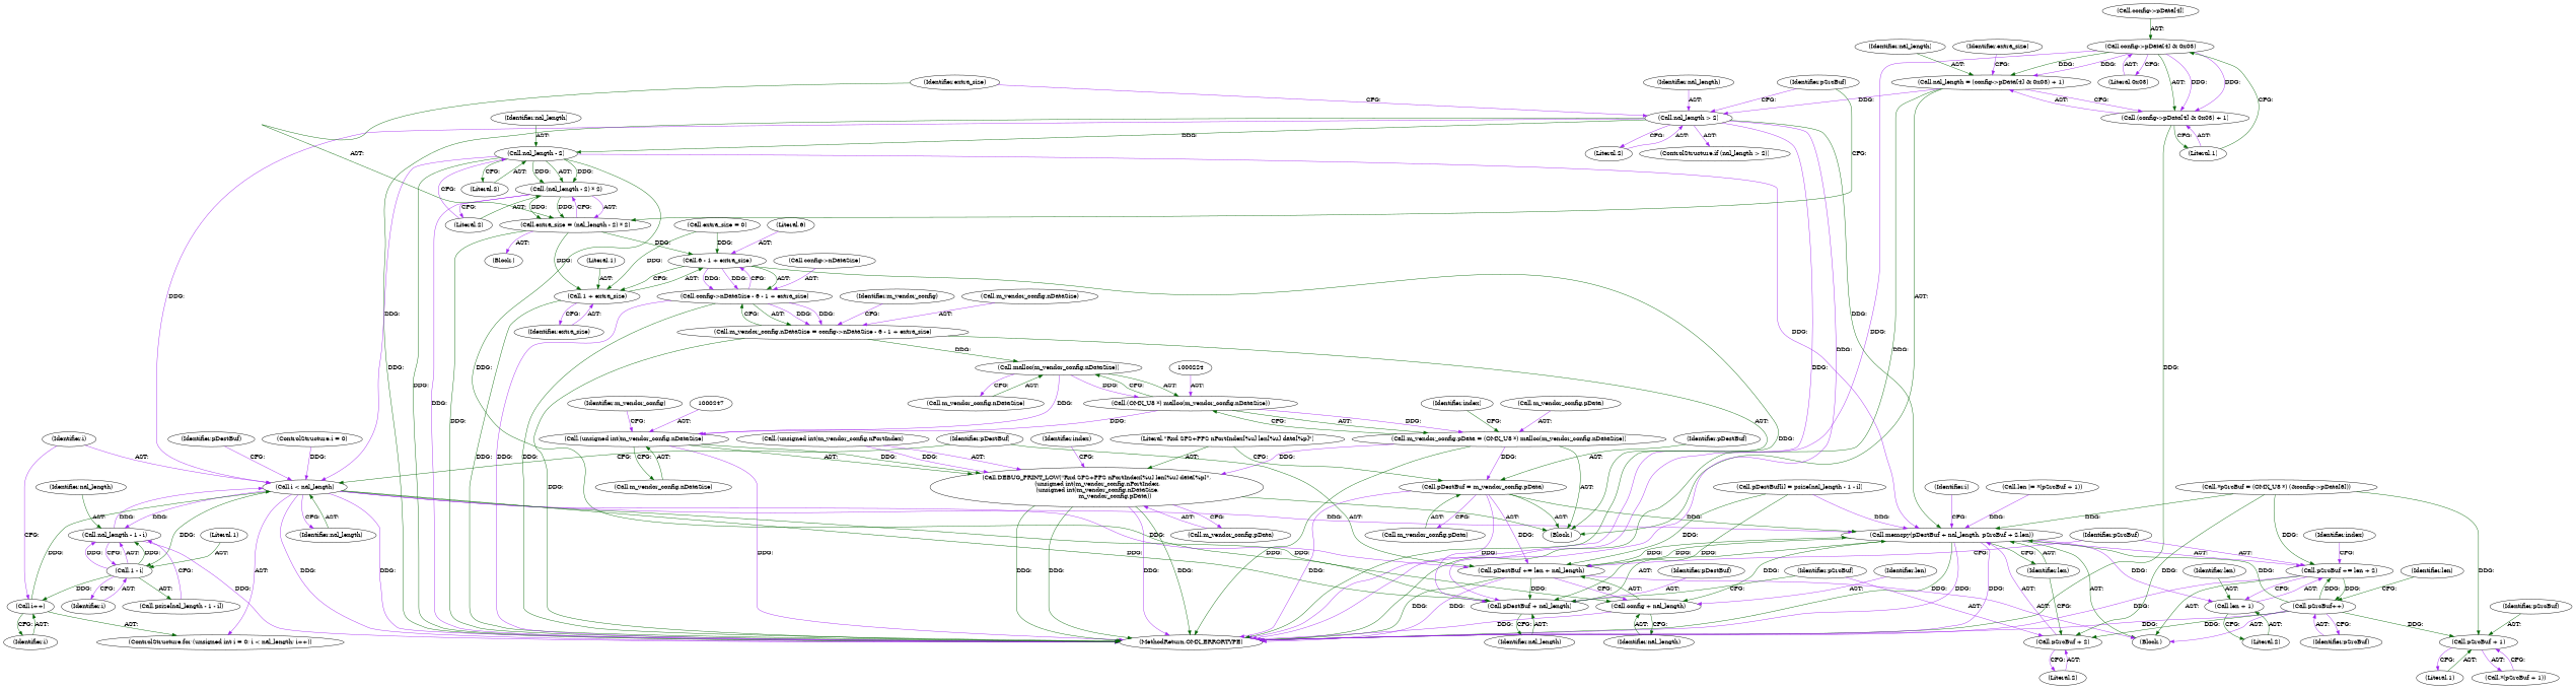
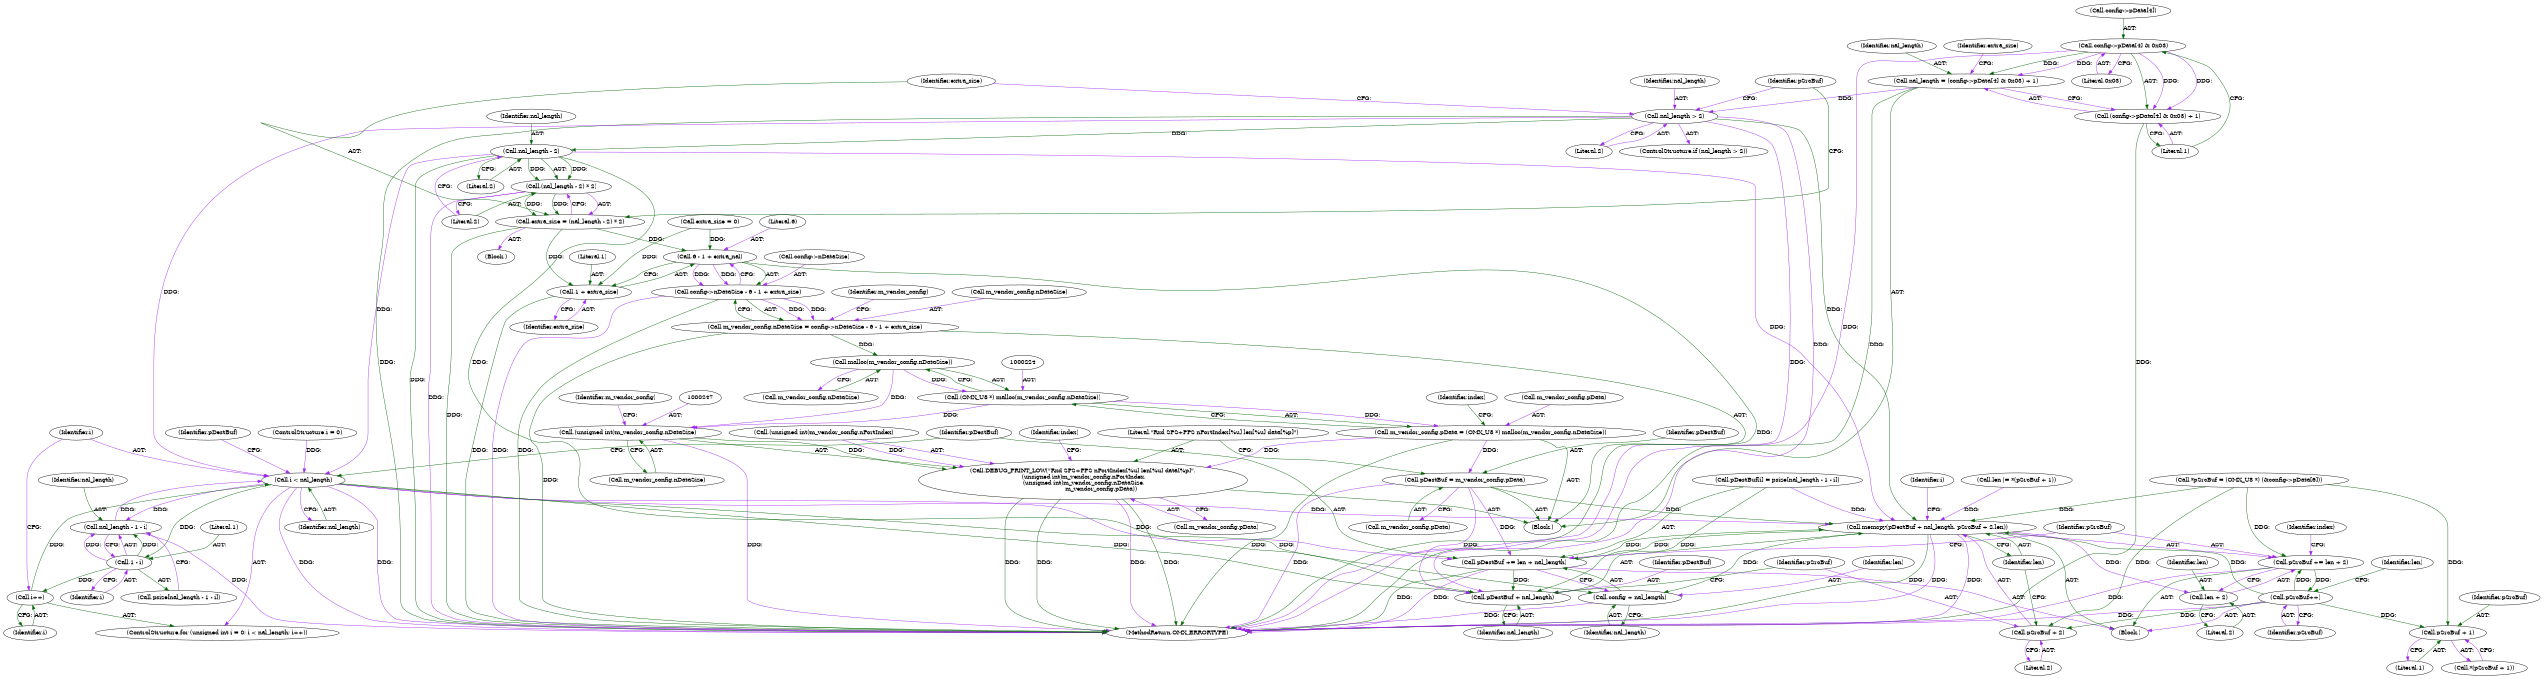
  digraph {
    edge [color=darkgreen]
    n1 [label="(Call,config->pData[4] & 0x03)"]
    n2 [label="(Call,nal_length = (config->pData[4] & 0x03) + 1)"]
    n3 [label="(Call,(config->pData[4] & 0x03) + 1)"]
    n4 [label="(Literal,0x03)"]
    n5 [label="(MethodReturn,OMX_ERRORTYPE)"]
    n6 [label="(Call,nal_length > 2)"]
    n7 [label="(Block,)"]
    n8 [label="(Literal,1)"]
    n9 [label="(Call,nal_length - 2)"]
    n10 [label="(Call,memcpy(pDestBuf + nal_length, pSrcBuf + 2,len))"]
    n11 [label="(Call,pDestBuf + nal_length)"]
    n12 [label="(Call,i < nal_length)"]
    n13 [label="(Literal,2)"]
    n14 [label="(ControlStructure,if (nal_length > 2))"]
    n15 [label="(Call,(nal_length - 2) * 2)"]
    n16 [label="(Literal,2)"]
    n17 [label="(Call,pDestBuf += len + nal_length)"]
    n18 [label="(Call,config + nal_length)"]
    n19 [label="(Call,pSrcBuf += len + 2)"]
-   n20 [label="(Call,len + 1)"]
+   n20 [label="(Call,len + 2)"]
    n21 [label="(Block,)"]
    n22 [label="(Identifier,len)"]
    n23 [label="(Identifier,nal_length)"]
    n24 [label="(Call,nal_length - 1 - i)"]
    n25 [label="(Call,1 - i)"]
    n26 [label="(Identifier,nal_length)"]
    n27 [label="(ControlStructure,for (unsigned int i = 0; i < nal_length; i++))"]
    n28 [label="(Call,extra_size = (nal_length - 2) * 2)"]
    n29 [label="(Literal,2)"]
-   n30 [label="(Call,6 - 1 + extra_size)"]
+   n30 [label="(Call,6 - 1 + extra_nal)"]
    n31 [label="(Call,1 + extra_size)"]
    n32 [label="(Block,)"]
    n33 [label="(Call,config->nDataSize - 6 - 1 + extra_size)"]
    n34 [label="(Identifier,extra_size)"]
    n35 [label="(Call,m_vendor_config.nDataSize = config->nDataSize - 6 - 1 + extra_size)"]
    n36 [label="(Call,malloc(m_vendor_config.nDataSize))"]
    n37 [label="(Call,(OMX_U8 *) malloc(m_vendor_config.nDataSize))"]
    n38 [label="(Call,(unsigned int)m_vendor_config.nDataSize)"]
    n39 [label="(Call,m_vendor_config.nDataSize)"]
    n40 [label="(Call,m_vendor_config.pData = (OMX_U8 *) malloc(m_vendor_config.nDataSize))"]
    n41 [label="(Call,DEBUG_PRINT_LOW(\"Rxd SPS+PPS nPortIndex[%u] len[%u] data[%p]\",\n (unsigned int)m_vendor_config.nPortIndex,\n (unsigned int)m_vendor_config.nDataSize,\n                    m_vendor_config.pData))"]
    n42 [label="(Call,m_vendor_config.nDataSize)"]
    n43 [label="(Call,pDestBuf = m_vendor_config.pData)"]
    n44 [label="(Call,m_vendor_config.pData)"]
    n45 [label="(Call,m_vendor_config.pData)"]
    n46 [label="(Identifier,nal_length)"]
    n47 [label="(Call,pSrcBuf++)"]
    n48 [label="(Literal,2)"]
    n49 [label="(Call,pSrcBuf + 2)"]
    n50 [label="(Call,pSrcBuf + 1)"]
    n51 [label="(Identifier,pSrcBuf)"]
    n52 [label="(Call,*(pSrcBuf + 1))"]
    n53 [label="(Literal,1)"]
    n54 [label="(Literal,2)"]
    n55 [label="(Call,psize[nal_length - 1 - i])"]
    n56 [label="(Call,i++)"]
    n57 [label="(Identifier,i)"]
    n58 [label="(Identifier,i)"]
    n59 [label="(Identifier,i)"]
    n60 [label="(Identifier,len)"]
    n61 [label="(Call,m_vendor_config.pData)"]
    n62 [label="(Identifier,len)"]
    n63 [label="(Identifier,index)"]
    n64 [label="(Identifier,pSrcBuf)"]
    n65 [label="(Call,config->nDataSize)"]
    n66 [label="(Literal,1)"]
    n67 [label="(Literal,\"Rxd SPS+PPS nPortIndex[%u] len[%u] data[%p]\")"]
    n68 [label="(Identifier,nal_length)"]
    n69 [label="(Call,(unsigned int)m_vendor_config.nPortIndex)"]
    n70 [label="(Identifier,len)"]
    n71 [label="(Identifier,nal_length)"]
    n72 [label="(Identifier,m_vendor_config)"]
    n73 [label="(Identifier,index)"]
    n74 [label="(ControlStructure,i = 0)"]
    n75 [label="(Literal,6)"]
    n76 [label="(Identifier,pSrcBuf)"]
    n77 [label="(Literal,1)"]
    n78 [label="(Call,pDestBuf[i] = psize[nal_length - 1 - i])"]
    n79 [label="(Call,len |= *(pSrcBuf + 1))"]
    n80 [label="(Identifier,pDestBuf)"]
    n81 [label="(Identifier,pSrcBuf)"]
    n82 [label="(Call,*pSrcBuf = (OMX_U8 *) (&config->pData[6]))"]
    n83 [label="(Identifier,nal_length)"]
    n84 [label="(Identifier,m_vendor_config)"]
    n85 [label="(Identifier,i)"]
    n86 [label="(Call,config->pData[4])"]
    n87 [label="(Identifier,pSrcBuf)"]
    n88 [label="(Identifier,nal_length)"]
    n89 [label="(Identifier,pDestBuf)"]
    n90 [label="(Call,m_vendor_config.nDataSize)"]
    n91 [label="(Identifier,pDestBuf)"]
    n92 [label="(Identifier,index)"]
    n93 [label="(Identifier,extra_size)"]
    n94 [label="(Call,extra_size = 0)"]
    n95 [label="(Identifier,pDestBuf)"]
    n96 [label="(Identifier,extra_size)"]
    1000224
    1000247
    n1 -> n2 [label="DDG: "]
    n1 -> n2 [color=purple label="DDG: "]
    n1 -> n3 [label="AST: "]
    n1 -> n3 [color=purple label="DDG: "]
    n1 -> n3 [color=purple label="DDG: "]
    n1 -> n4 [color=purple label="CFG: "]
    n1 -> n5 [color=purple label="DDG: "]
    n2 -> n3 [color=purple label="CFG: "]
    n2 -> n5 [label="DDG: "]
    n2 -> n6 [color=purple label="DDG: "]
    n2 -> n7 [label="AST: "]
    n3 -> n2 [color=purple label="AST: "]
    n3 -> n5 [label="DDG: "]
    n3 -> n8 [label="CFG: "]
    n4 -> n1 [color=purple label="AST: "]
    n6 -> n5 [color=purple label="DDG: "]
    n6 -> n5 [label="DDG: "]
    n6 -> n9 [label="DDG: "]
    n6 -> n10 [label="DDG: "]
    n6 -> n11 [color=purple label="DDG: "]
    n6 -> n12 [color=purple label="DDG: "]
    n6 -> n13 [color=purple label="CFG: "]
    n6 -> n14 [color=purple label="AST: "]
    n8 -> n1 [label="CFG: "]
    n8 -> n3 [color=purple label="AST: "]
    n9 -> n5 [label="DDG: "]
    n9 -> n10 [color=purple label="DDG: "]
    n9 -> n11 [label="DDG: "]
    n9 -> n12 [color=purple label="DDG: "]
    n9 -> n15 [label="AST: "]
    n9 -> n15 [label="DDG: "]
    n9 -> n15 [label="DDG: "]
    n9 -> n16 [label="CFG: "]
    n10 -> n5 [color=purple label="DDG: "]
    n10 -> n5 [label="DDG: "]
    n10 -> n5 [color=purple label="DDG: "]
    n10 -> n17 [label="DDG: "]
    n10 -> n18 [label="DDG: "]
    n10 -> n19 [color=purple label="AST: "]
    n10 -> n20 [color=purple label="DDG: "]
    n10 -> n21 [label="AST: "]
    n10 -> n22 [label="CFG: "]
    n11 -> n10 [label="AST: "]
    n11 -> n23 [label="CFG: "]
    n12 -> n5 [color=purple label="DDG: "]
    n12 -> n5 [color=purple label="DDG: "]
    n12 -> n10 [color=purple label="DDG: "]
    n12 -> n11 [label="DDG: "]
    n12 -> n17 [color=purple label="DDG: "]
    n12 -> n18 [label="DDG: "]
    n12 -> n24 [color=purple label="DDG: "]
    n12 -> n25 [label="DDG: "]
    n12 -> n26 [color=purple label="CFG: "]
    n12 -> n27 [color=purple label="AST: "]
    n13 -> n6 [color=purple label="AST: "]
    n15 -> n5 [color=purple label="DDG: "]
    n15 -> n28 [color=purple label="AST: "]
    n15 -> n28 [label="DDG: "]
    n15 -> n28 [label="DDG: "]
    n15 -> n29 [color=purple label="CFG: "]
    n16 -> n9 [label="AST: "]
    n17 -> n5 [color=purple label="DDG: "]
    n17 -> n5 [label="DDG: "]
    n17 -> n10 [label="DDG: "]
    n17 -> n11 [label="DDG: "]
    n17 -> n18 [color=purple label="CFG: "]
    n17 -> n21 [color=purple label="AST: "]
    n18 -> n5 [color=purple label="DDG: "]
    n18 -> n17 [label="AST: "]
    n18 -> n46 [label="CFG: "]
    n19 -> n5 [color=purple label="DDG: "]
    n19 -> n20 [color=purple label="CFG: "]
    n19 -> n21 [label="AST: "]
    n19 -> n47 [label="DDG: "]
    n20 -> n19 [color=purple label="AST: "]
    n20 -> n48 [label="CFG: "]
    n22 -> n10 [label="AST: "]
    n22 -> n49 [label="CFG: "]
    n23 -> n11 [label="AST: "]
    n24 -> n5 [color=purple label="DDG: "]
    n24 -> n12 [color=purple label="DDG: "]
    n24 -> n25 [color=purple label="CFG: "]
    n25 -> n24 [color=purple label="AST: "]
    n25 -> n24 [label="DDG: "]
    n25 -> n24 [color=purple label="DDG: "]
    n25 -> n55 [label="AST: "]
    n25 -> n56 [label="DDG: "]
    n25 -> n57 [color=purple label="CFG: "]
    n26 -> n12 [label="AST: "]
    n28 -> n5 [label="DDG: "]
    n28 -> n15 [color=purple label="CFG: "]
    n28 -> n30 [label="DDG: "]
    n28 -> n31 [label="DDG: "]
    n28 -> n32 [color=purple label="AST: "]
    n29 -> n9 [color=purple label="CFG: "]
    n29 -> n15 [label="AST: "]
    n30 -> n5 [label="DDG: "]
    n30 -> n31 [label="CFG: "]
    n30 -> n33 [label="AST: "]
    n30 -> n33 [color=purple label="DDG: "]
    n30 -> n33 [color=purple label="DDG: "]
    n31 -> n5 [label="DDG: "]
    n31 -> n30 [label="AST: "]
    n31 -> n34 [color=purple label="CFG: "]
    n33 -> n5 [color=purple label="DDG: "]
    n33 -> n5 [label="DDG: "]
    n33 -> n30 [color=purple label="CFG: "]
    n33 -> n35 [label="AST: "]
    n33 -> n35 [color=purple label="DDG: "]
    n33 -> n35 [color=purple label="DDG: "]
    n34 -> n31 [color=purple label="AST: "]
    n35 -> n5 [label="DDG: "]
    n35 -> n7 [label="AST: "]
    n35 -> n33 [label="CFG: "]
    n35 -> n36 [label="DDG: "]
    n36 -> n37 [label="AST: "]
    n36 -> n37 [color=purple label="DDG: "]
    n36 -> n38 [color=purple label="DDG: "]
    n36 -> n39 [color=purple label="CFG: "]
    n37 -> n36 [label="CFG: "]
    n37 -> n38 [color=purple label="DDG: "]
    n37 -> n40 [label="AST: "]
    n37 -> n40 [color=purple label="DDG: "]
    n38 -> n5 [color=purple label="DDG: "]
    n38 -> n41 [label="AST: "]
    n38 -> n41 [label="DDG: "]
    n38 -> n42 [label="CFG: "]
    n39 -> n36 [label="AST: "]
    n40 -> n5 [label="DDG: "]
    n40 -> n7 [label="AST: "]
    n40 -> n37 [label="CFG: "]
    n40 -> n41 [color=purple label="DDG: "]
    n40 -> n43 [color=purple label="DDG: "]
    n41 -> n5 [label="DDG: "]
    n41 -> n5 [color=purple label="DDG: "]
    n41 -> n5 [label="DDG: "]
    n41 -> n5 [label="DDG: "]
    n41 -> n7 [label="AST: "]
    n41 -> n45 [color=purple label="CFG: "]
    n42 -> n38 [label="AST: "]
    n43 -> n5 [color=purple label="DDG: "]
    n43 -> n7 [label="AST: "]
    n43 -> n10 [label="DDG: "]
    n43 -> n11 [color=purple label="DDG: "]
    n43 -> n17 [color=purple label="DDG: "]
    n43 -> n44 [color=purple label="CFG: "]
    n44 -> n43 [label="AST: "]
    n45 -> n41 [color=purple label="AST: "]
    n46 -> n18 [label="AST: "]
    n47 -> n5 [color=purple label="DDG: "]
    n47 -> n10 [label="DDG: "]
    n47 -> n19 [label="DDG: "]
    n47 -> n21 [color=purple label="AST: "]
    n47 -> n49 [label="DDG: "]
    n47 -> n50 [label="DDG: "]
    n47 -> n51 [color=purple label="CFG: "]
    n48 -> n20 [label="AST: "]
    n49 -> n10 [color=purple label="AST: "]
    n49 -> n54 [color=purple label="CFG: "]
    n50 -> n52 [color=purple label="AST: "]
    n50 -> n53 [color=purple label="CFG: "]
    n51 -> n47 [color=purple label="AST: "]
    n52 -> n50 [color=purple label="CFG: "]
    n53 -> n50 [label="AST: "]
    n54 -> n49 [color=purple label="AST: "]
    n55 -> n24 [color=purple label="CFG: "]
    n56 -> n12 [label="DDG: "]
    n56 -> n27 [label="AST: "]
    n56 -> n58 [label="CFG: "]
    n57 -> n25 [color=purple label="AST: "]
    n58 -> n56 [label="AST: "]
    n59 -> n10 [color=purple label="CFG: "]
    n60 -> n47 [label="CFG: "]
    n61 -> n40 [color=purple label="AST: "]
    n62 -> n18 [color=purple label="AST: "]
    n63 -> n40 [label="CFG: "]
    n64 -> n50 [label="AST: "]
    n65 -> n33 [color=purple label="AST: "]
    n66 -> n31 [label="AST: "]
    n67 -> n41 [label="AST: "]
    n67 -> n43 [label="CFG: "]
    n68 -> n2 [label="AST: "]
    n69 -> n41 [color=purple label="AST: "]
    n69 -> n41 [color=purple label="DDG: "]
    n70 -> n20 [label="AST: "]
    n71 -> n6 [color=purple label="AST: "]
    n72 -> n38 [color=purple label="CFG: "]
    n73 -> n41 [color=purple label="CFG: "]
    n74 -> n12 [color=purple label="DDG: "]
    n75 -> n30 [color=purple label="AST: "]
    n76 -> n6 [color=purple label="CFG: "]
    n76 -> n28 [label="CFG: "]
    n77 -> n25 [label="AST: "]
    n78 -> n10 [color=purple label="DDG: "]
    n78 -> n11 [label="DDG: "]
-   n78 -> n17 [label="DDG: "]
+   n78 -> n17 [label="AST: "]
    n79 -> n10 [color=purple label="DDG: "]
    n80 -> n11 [color=purple label="AST: "]
    n81 -> n17 [color=purple label="CFG: "]
    n81 -> n19 [color=purple label="AST: "]
    n82 -> n10 [label="DDG: "]
    n82 -> n19 [label="DDG: "]
    n82 -> n49 [label="DDG: "]
    n82 -> n50 [label="DDG: "]
    n83 -> n24 [label="AST: "]
    n84 -> n35 [color=purple label="CFG: "]
    n85 -> n12 [color=purple label="AST: "]
    n85 -> n56 [color=purple label="CFG: "]
    n86 -> n1 [label="AST: "]
    n87 -> n11 [label="CFG: "]
    n87 -> n49 [color=purple label="AST: "]
    n88 -> n9 [label="AST: "]
    n89 -> n12 [label="CFG: "]
    n89 -> n17 [label="AST: "]
    n90 -> n35 [color=purple label="AST: "]
    n91 -> n43 [label="AST: "]
    n92 -> n19 [color=purple label="CFG: "]
    n93 -> n2 [color=purple label="CFG: "]
    n94 -> n30 [label="DDG: "]
    n94 -> n31 [label="DDG: "]
    n95 -> n12 [color=purple label="CFG: "]
    n96 -> n6 [color=purple label="CFG: "]
    n96 -> n28 [label="AST: "]
    1000224 -> n37 [color=purple label="AST: "]
    1000247 -> n38 [color=purple label="AST: "]
  }
